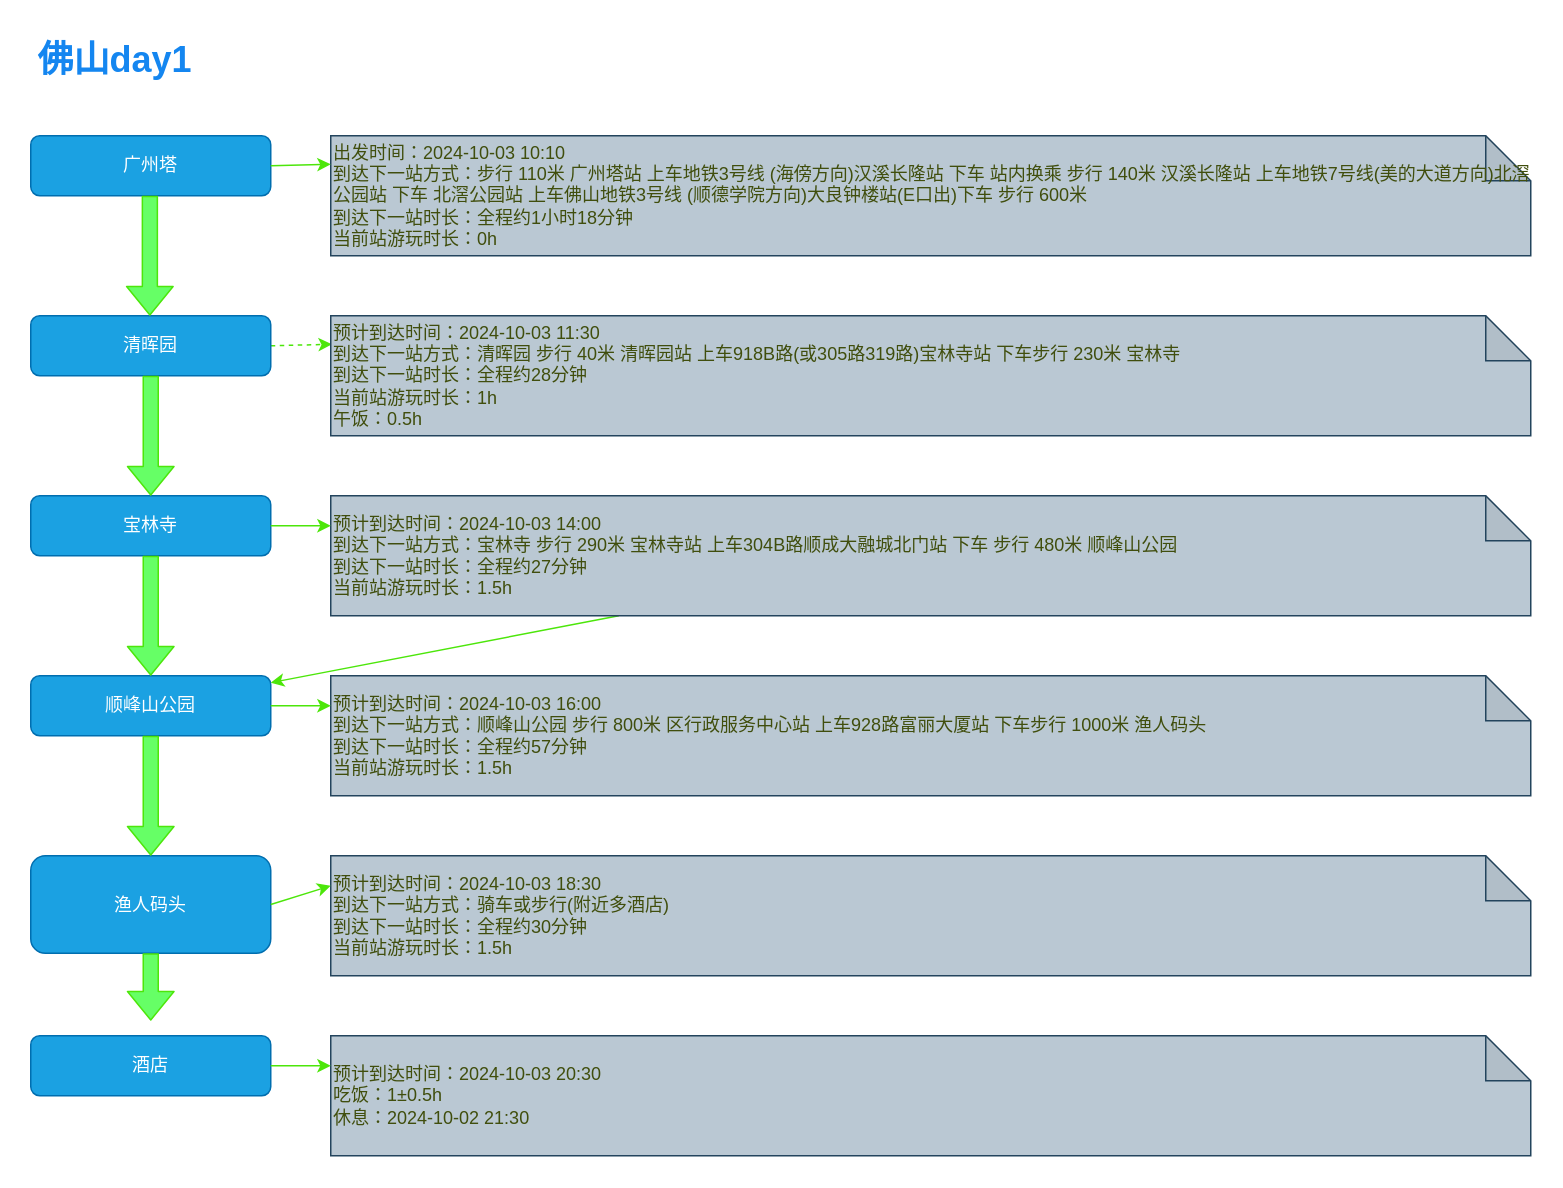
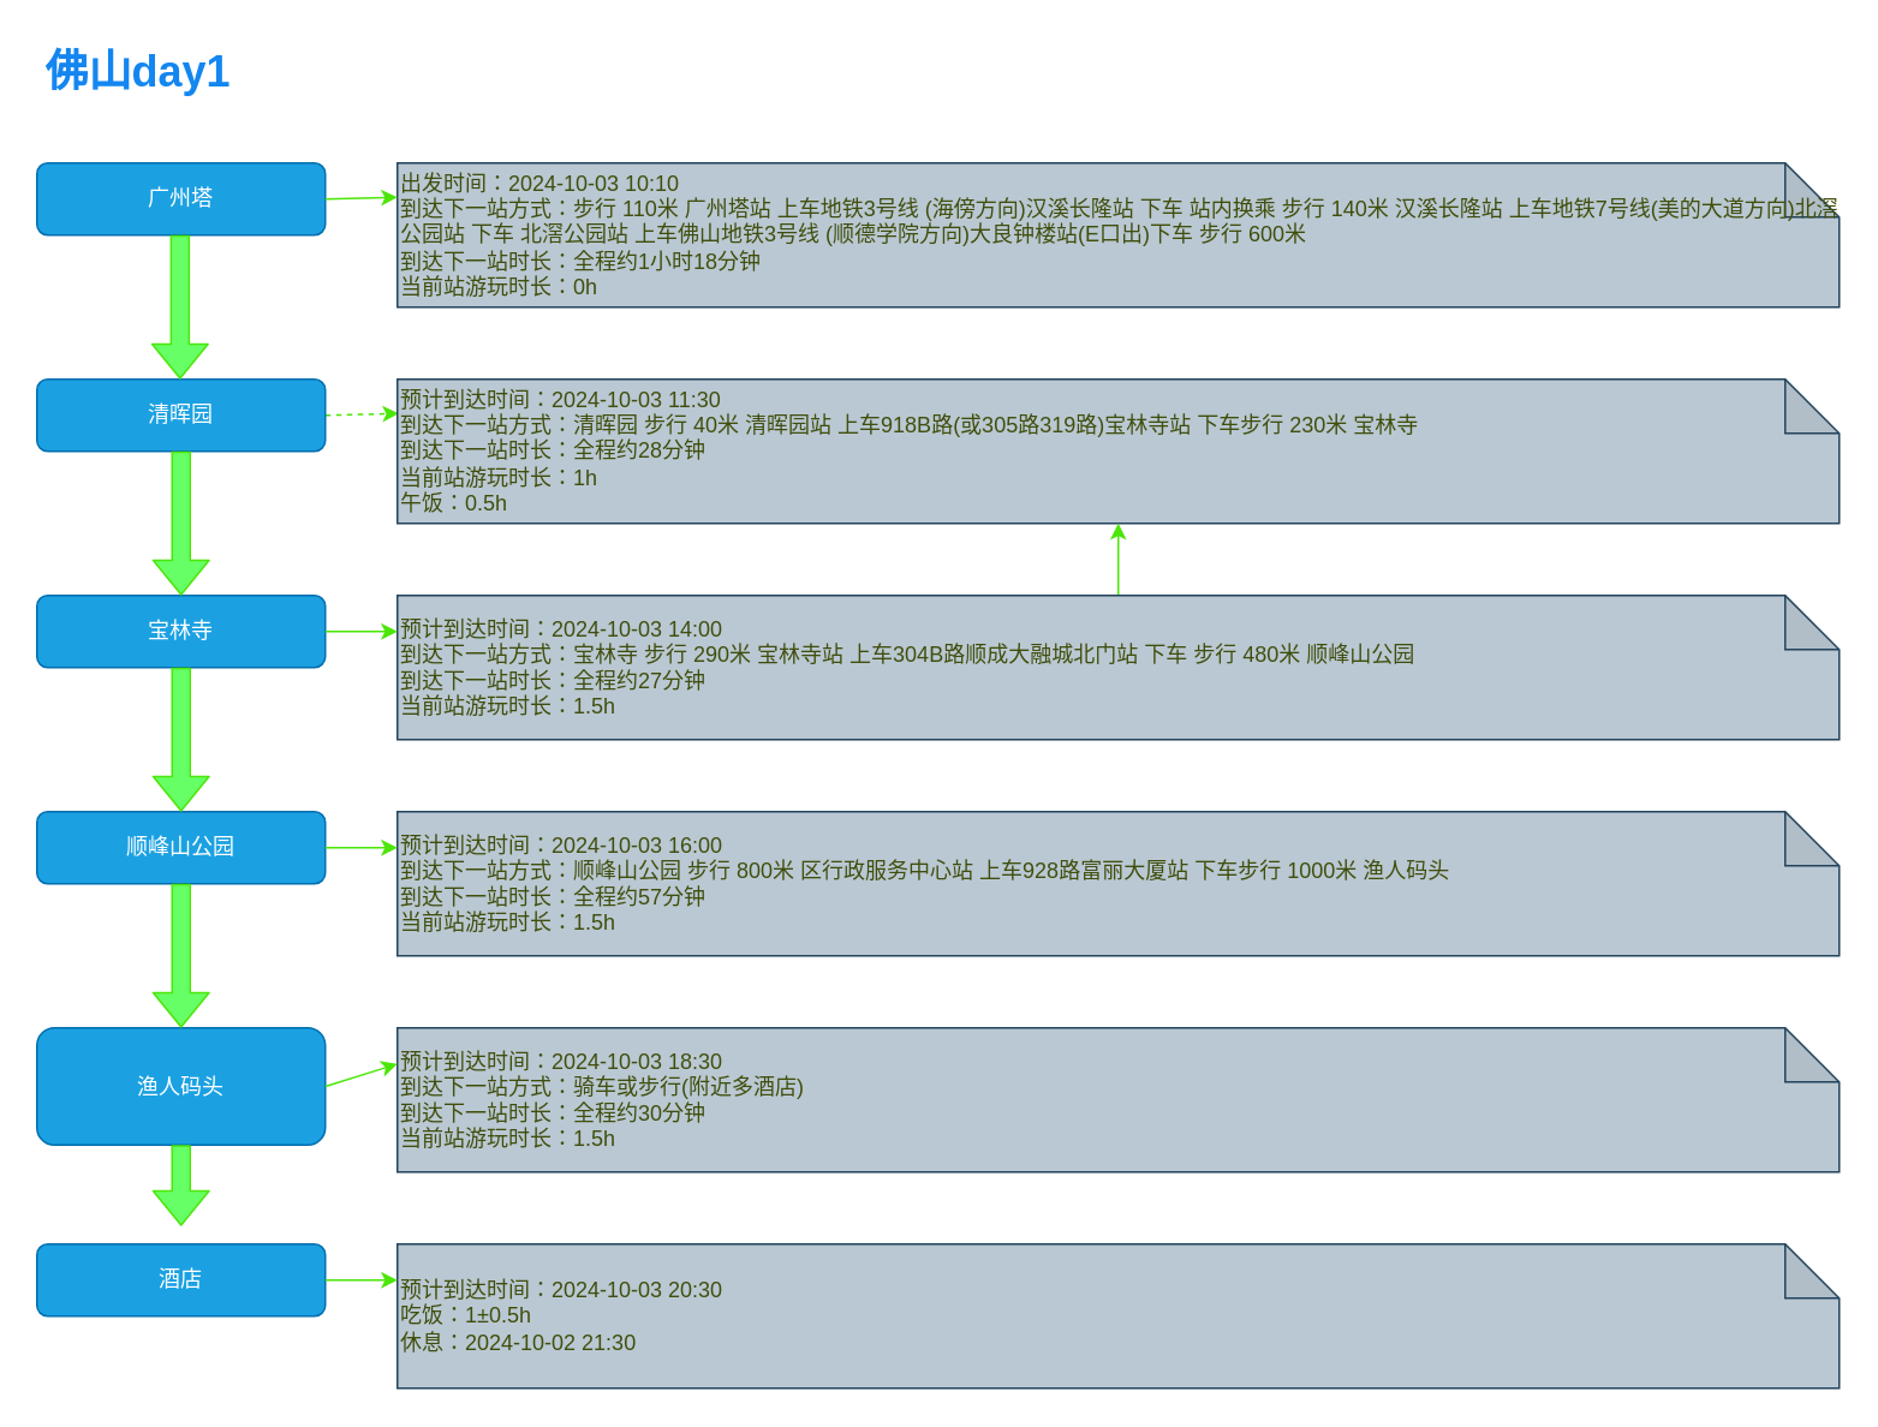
  <mxCell id="0" />
  <mxCell id="1" parent="0" />
  <mxCell id="2" style="edgeStyle=none;html=1;exitX=1;exitY=0.5;exitDx=0;exitDy=0;entryX=0.001;entryY=0.238;entryDx=0;entryDy=0;entryPerimeter=0;strokeColor=#4ce60a;fillColor=#66FF66;dashed=1;" edge="1" parent="1" source="3" target="7"><mxGeometry relative="1" as="geometry" /></mxCell>
  <mxCell id="3" value="清晖园" style="rounded=1;whiteSpace=wrap;html=1;fillColor=#1ba1e2;fontColor=#ffffff;strokeColor=#006EAF;" vertex="1" parent="1"><mxGeometry x="20" y="210" width="160" height="40" as="geometry" /></mxCell>
  <mxCell id="4" value="宝林寺" style="rounded=1;whiteSpace=wrap;html=1;fillColor=#1ba1e2;fontColor=#ffffff;strokeColor=#006EAF;" vertex="1" parent="1"><mxGeometry x="20" y="330" width="160" height="40" as="geometry" /></mxCell>
  <mxCell id="5" value="顺峰山公园" style="rounded=1;whiteSpace=wrap;html=1;fillColor=#1ba1e2;fontColor=#ffffff;strokeColor=#006EAF;" vertex="1" parent="1"><mxGeometry x="20" y="450" width="160" height="40" as="geometry" /></mxCell>
  <mxCell id="6" value="渔人码头" style="rounded=1;whiteSpace=wrap;html=1;fillColor=#1ba1e2;fontColor=#ffffff;strokeColor=#006EAF;" vertex="1" parent="1"><mxGeometry x="20" y="570" width="160" height="65" as="geometry" /></mxCell>
  <mxCell id="7" value="&lt;font style=&quot;&quot; color=&quot;#404e0d&quot;&gt;预计到达时间：2024-10-03 11:30&lt;br&gt;到达下一站方式：&lt;/font&gt;&lt;span style=&quot;background-color: initial;&quot;&gt;&lt;font color=&quot;#404e0d&quot;&gt;清晖园&amp;nbsp;&lt;/font&gt;&lt;/span&gt;&lt;span style=&quot;color: rgb(64, 78, 13); background-color: initial;&quot;&gt;步行 40米&amp;nbsp;&lt;/span&gt;&lt;span style=&quot;color: rgb(64, 78, 13); background-color: initial;&quot;&gt;清晖园站 上车918B路(或305路319路)宝林寺站 下车步行 230米&amp;nbsp;&lt;/span&gt;&lt;span style=&quot;color: rgb(64, 78, 13); background-color: initial;&quot;&gt;宝林寺&lt;/span&gt;&lt;span style=&quot;background-color: initial;&quot;&gt;&lt;font color=&quot;#404e0d&quot;&gt;&lt;br&gt;&lt;/font&gt;&lt;/span&gt;&lt;font style=&quot;&quot; color=&quot;#404e0d&quot;&gt;到达下一站时长：&lt;/font&gt;&lt;span style=&quot;color: rgb(64, 78, 13);&quot;&gt;全程约28分钟&lt;/span&gt;&lt;font style=&quot;&quot; color=&quot;#404e0d&quot;&gt;&lt;br&gt;当前站游玩时长：1h&lt;br&gt;午饭：0.5h&lt;br&gt;&lt;/font&gt;" style="shape=note;whiteSpace=wrap;html=1;backgroundOutline=1;darkOpacity=0.05;fillColor=#bac8d3;strokeColor=#23445d;align=left;" vertex="1" parent="1"><mxGeometry x="220" y="210" width="800" height="80" as="geometry" /></mxCell>
- <mxCell id="8" value="" style="edgeStyle=none;html=1;strokeColor=#4ce60a;fontColor=#1486f0;fillColor=#66FF66;" edge="1" parent="1" source="9" target="5"><mxGeometry relative="1" as="geometry" /></mxCell>
+ <mxCell id="8" value="" style="edgeStyle=none;html=1;strokeColor=#4ce60a;fontColor=#1486f0;fillColor=#66FF66;" edge="1" parent="1" source="9" target="7"><mxGeometry relative="1" as="geometry" /></mxCell>
  <mxCell id="9" value="&lt;font style=&quot;&quot; color=&quot;#404e0d&quot;&gt;预计到达时间：2024-10-03 14:00&lt;br&gt;到达下一站方式：&lt;/font&gt;&lt;span style=&quot;background-color: initial;&quot;&gt;&lt;font color=&quot;#404e0d&quot;&gt;宝林寺&amp;nbsp;&lt;/font&gt;&lt;/span&gt;&lt;span style=&quot;color: rgb(64, 78, 13); background-color: initial;&quot;&gt;步行 290米&amp;nbsp;&lt;/span&gt;&lt;span style=&quot;color: rgb(64, 78, 13); background-color: initial;&quot;&gt;宝林寺站 上车304B路顺成大融城北门站 下车&amp;nbsp;&lt;/span&gt;&lt;span style=&quot;color: rgb(64, 78, 13); background-color: initial;&quot;&gt;步行 480米&amp;nbsp;&lt;/span&gt;&lt;span style=&quot;color: rgb(64, 78, 13); background-color: initial;&quot;&gt;顺峰山公园&lt;/span&gt;&lt;span style=&quot;background-color: initial;&quot;&gt;&lt;font color=&quot;#404e0d&quot;&gt;&lt;br&gt;&lt;/font&gt;&lt;/span&gt;&lt;font style=&quot;&quot; color=&quot;#404e0d&quot;&gt;到达下一站时长：&lt;/font&gt;&lt;span style=&quot;color: rgb(64, 78, 13);&quot;&gt;全程约27分钟&lt;/span&gt;&lt;font style=&quot;&quot; color=&quot;#404e0d&quot;&gt;&lt;br&gt;&lt;div style=&quot;&quot;&gt;&lt;span style=&quot;background-color: initial;&quot;&gt;当前站游玩时长：1.5h&lt;/span&gt;&lt;/div&gt;&lt;/font&gt;" style="shape=note;whiteSpace=wrap;html=1;backgroundOutline=1;darkOpacity=0.05;fillColor=#bac8d3;strokeColor=#23445d;align=left;" vertex="1" parent="1"><mxGeometry x="220" y="330" width="800" height="80" as="geometry" /></mxCell>
  <mxCell id="10" value="&lt;font style=&quot;&quot; color=&quot;#404e0d&quot;&gt;预计到达时间：2024-10-03 16:00&lt;br&gt;到达下一站方式：&lt;/font&gt;&lt;font color=&quot;#404e0d&quot;&gt;&lt;span style=&quot;background-color: initial;&quot;&gt;顺峰山公园&amp;nbsp;&lt;/span&gt;&lt;/font&gt;&lt;span style=&quot;background-color: initial; color: rgb(64, 78, 13);&quot;&gt;步行 800米&amp;nbsp;&lt;/span&gt;&lt;span style=&quot;background-color: initial; color: rgb(64, 78, 13);&quot;&gt;区行政服务中心站 上车928路富丽大厦站 下车步行 1000米&amp;nbsp;&lt;/span&gt;&lt;span style=&quot;background-color: initial; color: rgb(64, 78, 13);&quot;&gt;渔人码头&lt;/span&gt;&lt;font color=&quot;#404e0d&quot;&gt;&lt;span style=&quot;background-color: initial;&quot;&gt;&lt;br&gt;&lt;/span&gt;&lt;/font&gt;&lt;font style=&quot;&quot; color=&quot;#404e0d&quot;&gt;到达下一站时长：&lt;/font&gt;&lt;span style=&quot;color: rgb(64, 78, 13);&quot;&gt;全程约57分钟&lt;/span&gt;&lt;font style=&quot;&quot; color=&quot;#404e0d&quot;&gt;&lt;br&gt;&lt;div style=&quot;&quot;&gt;&lt;span style=&quot;background-color: initial;&quot;&gt;当前站游玩时长：1.5h&lt;/span&gt;&lt;/div&gt;&lt;/font&gt;" style="shape=note;whiteSpace=wrap;html=1;backgroundOutline=1;darkOpacity=0.05;fillColor=#bac8d3;strokeColor=#23445d;align=left;" vertex="1" parent="1"><mxGeometry x="220" y="450" width="800" height="80" as="geometry" /></mxCell>
  <mxCell id="11" value="&lt;font style=&quot;&quot; color=&quot;#404e0d&quot;&gt;预计到达时间：2024-10-03 18:30&lt;br&gt;到达下一站方式：骑车或步行(附近多酒店)&lt;br&gt;到达下一站时长：&lt;/font&gt;&lt;span style=&quot;color: rgb(64, 78, 13);&quot;&gt;全程约30分钟&lt;/span&gt;&lt;font style=&quot;&quot; color=&quot;#404e0d&quot;&gt;&lt;br&gt;当前站游玩时长：1.5h&lt;/font&gt;" style="shape=note;whiteSpace=wrap;html=1;backgroundOutline=1;darkOpacity=0.05;fillColor=#bac8d3;strokeColor=#23445d;align=left;" vertex="1" parent="1"><mxGeometry x="220" y="570" width="800" height="80" as="geometry" /></mxCell>
  <mxCell id="12" value="" style="shape=flexArrow;endArrow=classic;html=1;exitX=0.5;exitY=1;exitDx=0;exitDy=0;entryX=0.5;entryY=0;entryDx=0;entryDy=0;strokeColor=#4ce60a;fillColor=#66FF66;" edge="1" parent="1" source="3" target="4"><mxGeometry width="50" height="50" relative="1" as="geometry"><mxPoint x="110" y="290" as="sourcePoint" /><mxPoint x="160" y="240" as="targetPoint" /></mxGeometry></mxCell>
  <mxCell id="13" value="" style="shape=flexArrow;endArrow=classic;html=1;exitX=0.5;exitY=1;exitDx=0;exitDy=0;strokeColor=#4ce60a;fillColor=#66FF66;" edge="1" parent="1" source="4"><mxGeometry width="50" height="50" relative="1" as="geometry"><mxPoint x="100" y="400" as="sourcePoint" /><mxPoint x="100" y="450" as="targetPoint" /></mxGeometry></mxCell>
  <mxCell id="14" value="" style="shape=flexArrow;endArrow=classic;html=1;exitX=0.5;exitY=1;exitDx=0;exitDy=0;strokeColor=#4ce60a;fillColor=#66FF66;entryX=0.5;entryY=0;entryDx=0;entryDy=0;" edge="1" parent="1" source="5" target="6"><mxGeometry width="50" height="50" relative="1" as="geometry"><mxPoint x="90" y="530" as="sourcePoint" /><mxPoint x="90" y="610" as="targetPoint" /></mxGeometry></mxCell>
  <mxCell id="15" value="" style="shape=flexArrow;endArrow=classic;html=1;exitX=0.5;exitY=1;exitDx=0;exitDy=0;strokeColor=#4ce60a;fillColor=#66FF66;" edge="1" parent="1" source="6"><mxGeometry width="50" height="50" relative="1" as="geometry"><mxPoint x="90" y="640" as="sourcePoint" /><mxPoint x="100" y="680" as="targetPoint" /></mxGeometry></mxCell>
  <mxCell id="16" value="酒店" style="rounded=1;whiteSpace=wrap;html=1;fillColor=#1ba1e2;fontColor=#ffffff;strokeColor=#006EAF;" vertex="1" parent="1"><mxGeometry x="20" y="690" width="160" height="40" as="geometry" /></mxCell>
  <mxCell id="17" value="&lt;font color=&quot;#404e0d&quot;&gt;预计到达时间：2024-10-03 20:30&lt;br&gt;&lt;/font&gt;&lt;font color=&quot;#404e0d&quot;&gt;吃饭：1±0.5h&lt;br&gt;休息：&lt;/font&gt;&lt;span style=&quot;color: rgb(64, 78, 13);&quot;&gt;2024-10-02 21:30&lt;/span&gt;&lt;font style=&quot;&quot; color=&quot;#404e0d&quot;&gt;&lt;br&gt;&lt;/font&gt;" style="shape=note;whiteSpace=wrap;html=1;backgroundOutline=1;darkOpacity=0.05;fillColor=#bac8d3;strokeColor=#23445d;align=left;" vertex="1" parent="1"><mxGeometry x="220" y="690" width="800" height="80" as="geometry" /></mxCell>
  <mxCell id="18" style="edgeStyle=none;html=1;exitX=1;exitY=0.5;exitDx=0;exitDy=0;strokeColor=#4ce60a;fillColor=#66FF66;" edge="1" parent="1" source="4"><mxGeometry relative="1" as="geometry"><mxPoint x="190" y="350" as="sourcePoint" /><mxPoint x="220" y="350" as="targetPoint" /></mxGeometry></mxCell>
  <mxCell id="19" style="edgeStyle=none;html=1;exitX=1;exitY=0.5;exitDx=0;exitDy=0;strokeColor=#4ce60a;fillColor=#66FF66;" edge="1" parent="1" source="5"><mxGeometry relative="1" as="geometry"><mxPoint x="190" y="470" as="sourcePoint" /><mxPoint x="220" y="470" as="targetPoint" /></mxGeometry></mxCell>
  <mxCell id="20" style="edgeStyle=none;html=1;exitX=1;exitY=0.5;exitDx=0;exitDy=0;strokeColor=#4ce60a;fillColor=#66FF66;" edge="1" parent="1" source="6"><mxGeometry relative="1" as="geometry"><mxPoint x="200" y="590" as="sourcePoint" /><mxPoint x="220" y="590" as="targetPoint" /></mxGeometry></mxCell>
  <mxCell id="21" style="edgeStyle=none;html=1;exitX=1;exitY=0.5;exitDx=0;exitDy=0;strokeColor=#4ce60a;fillColor=#66FF66;" edge="1" parent="1" source="16"><mxGeometry relative="1" as="geometry"><mxPoint x="190" y="710" as="sourcePoint" /><mxPoint x="220" y="710" as="targetPoint" /></mxGeometry></mxCell>
  <mxCell id="22" value="&lt;h1&gt;&lt;font color=&quot;#1486f0&quot;&gt;佛山day1&lt;/font&gt;&lt;/h1&gt;" style="text;html=1;strokeColor=none;fillColor=none;spacing=5;spacingTop=-20;whiteSpace=wrap;overflow=hidden;rounded=0;" vertex="1" parent="1"><mxGeometry x="20" y="20" width="260" height="80" as="geometry" /></mxCell>
  <mxCell id="23" value="广州塔" style="rounded=1;whiteSpace=wrap;html=1;fillColor=#1ba1e2;fontColor=#ffffff;strokeColor=#006EAF;" vertex="1" parent="1"><mxGeometry x="20" y="90" width="160" height="40" as="geometry" /></mxCell>
  <mxCell id="24" value="&lt;font style=&quot;&quot; color=&quot;#404e0d&quot;&gt;出发时间：2024-10-03 10:10&lt;br&gt;到达下一站方式：&lt;/font&gt;&lt;span style=&quot;background-color: initial;&quot;&gt;&lt;font color=&quot;#404e0d&quot;&gt;步行 110米&amp;nbsp;&lt;/font&gt;&lt;/span&gt;&lt;span style=&quot;color: rgb(64, 78, 13); background-color: initial;&quot;&gt;广州塔站 上车地铁3号线 (海傍方向)汉溪长隆站 下车&amp;nbsp;&lt;/span&gt;&lt;span style=&quot;color: rgb(64, 78, 13); background-color: initial;&quot;&gt;站内换乘 步行 140米&amp;nbsp;&lt;/span&gt;&lt;span style=&quot;color: rgb(64, 78, 13); background-color: initial;&quot;&gt;汉溪长隆站 上车地铁7号线(美的大道方向)北滘公园站 下车&amp;nbsp;&lt;/span&gt;&lt;span style=&quot;color: rgb(64, 78, 13); background-color: initial;&quot;&gt;北滘公园站 上车佛山地铁3号线 (顺德学院方向)大良钟楼站(E口出)下车&amp;nbsp;&lt;/span&gt;&lt;span style=&quot;color: rgb(64, 78, 13); background-color: initial;&quot;&gt;步行 600米&lt;/span&gt;&lt;span style=&quot;background-color: initial;&quot;&gt;&lt;font color=&quot;#404e0d&quot;&gt;&lt;br&gt;&lt;/font&gt;&lt;/span&gt;&lt;font style=&quot;&quot; color=&quot;#404e0d&quot;&gt;到达下一站时长：&lt;/font&gt;&lt;span style=&quot;color: rgb(64, 78, 13);&quot;&gt;全程约1小时18分钟&lt;/span&gt;&lt;font style=&quot;&quot; color=&quot;#404e0d&quot;&gt;&lt;br&gt;当前站游玩时长：0h&lt;/font&gt;" style="shape=note;whiteSpace=wrap;html=1;backgroundOutline=1;darkOpacity=0.05;fillColor=#bac8d3;strokeColor=#23445d;align=left;" vertex="1" parent="1"><mxGeometry x="220" y="90" width="800" height="80" as="geometry" /></mxCell>
  <mxCell id="25" value="" style="shape=flexArrow;endArrow=classic;html=1;exitX=0.5;exitY=1;exitDx=0;exitDy=0;entryX=0.5;entryY=0;entryDx=0;entryDy=0;strokeColor=#4ce60a;fillColor=#66FF66;" edge="1" parent="1"><mxGeometry width="50" height="50" relative="1" as="geometry"><mxPoint x="99.41" as="sourcePoint" y="130" /><mxPoint x="99.41" y="210" as="targetPoint" /></mxGeometry></mxCell>
  <mxCell id="26" style="edgeStyle=none;html=1;exitX=1;exitY=0.5;exitDx=0;exitDy=0;strokeColor=#4ce60a;fillColor=#66FF66;" edge="1" parent="1" source="23"><mxGeometry relative="1" as="geometry"><mxPoint x="190" y="110" as="sourcePoint" /><mxPoint x="220" y="109" as="targetPoint" /></mxGeometry></mxCell>
